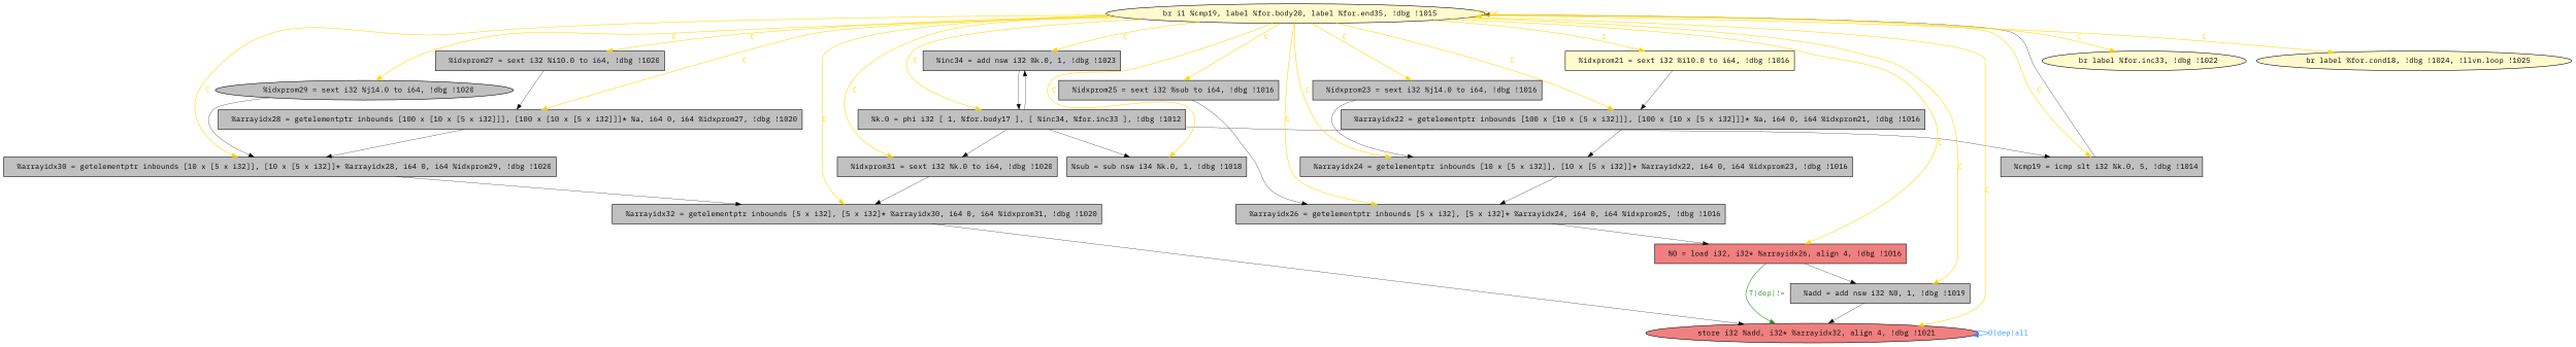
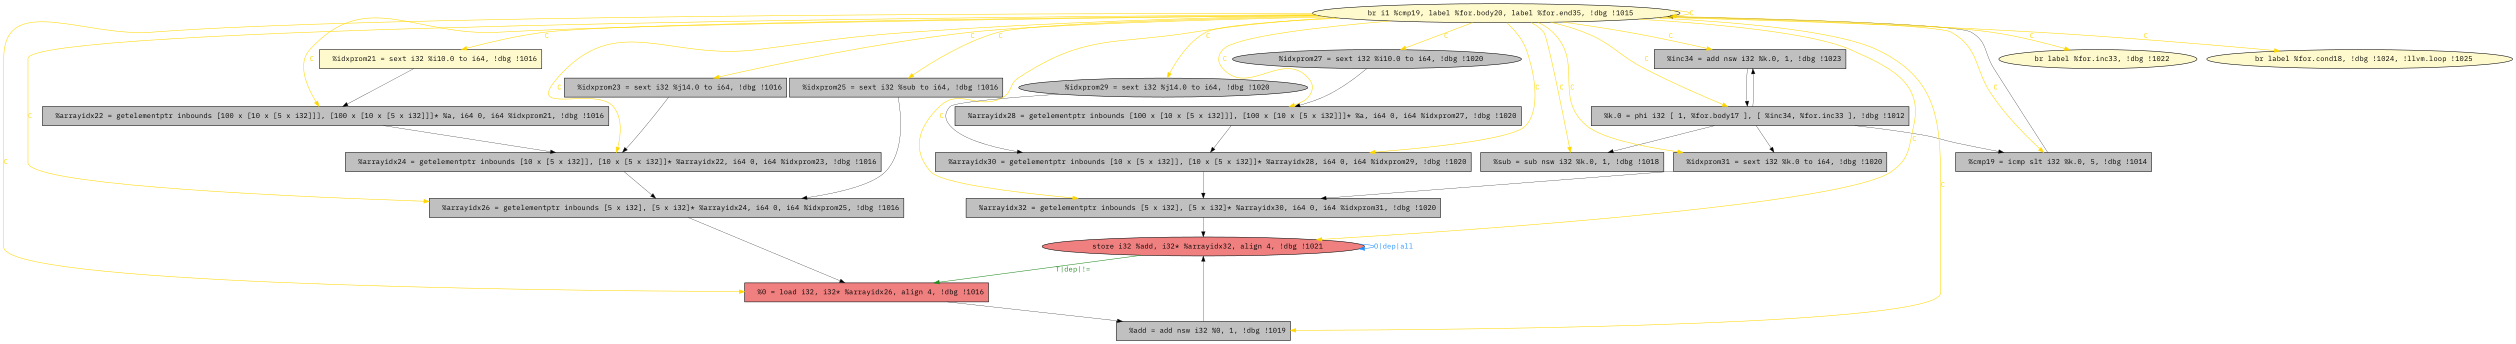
  digraph {
    fontname="IBM Plex Mono"
    node [fillcolor=grey fontname="IBM Plex Mono" shape=rectangle style=filled]
    edge [color=gold fontcolor=gold fontname="IBM Plex Mono" penwidth=1.0 style=solid]
    n1 [label="  %idxprom31 = sext i32 %k.0 to i64, !dbg !1020"]
    n2 [label="  %arrayidx32 = getelementptr inbounds [5 x i32], [5 x i32]* %arrayidx30, i64 0, i64 %idxprom31, !dbg !1020"]
    n3 [fillcolor=lightcoral label="  store i32 %add, i32* %arrayidx32, align 4, !dbg !1021" shape=ellipse]
    n4 [fillcolor=lightcoral label="  %0 = load i32, i32* %arrayidx26, align 4, !dbg !1016" shape=box]
    n5 [label="  %add = add nsw i32 %0, 1, !dbg !1019"]
    n6 [label="  %arrayidx22 = getelementptr inbounds [100 x [10 x [5 x i32]]], [100 x [10 x [5 x i32]]]* %a, i64 0, i64 %idxprom21, !dbg !1016"]
    n7 [label="  %arrayidx24 = getelementptr inbounds [10 x [5 x i32]], [10 x [5 x i32]]* %arrayidx22, i64 0, i64 %idxprom23, !dbg !1016"]
    n8 [label="  %arrayidx26 = getelementptr inbounds [5 x i32], [5 x i32]* %arrayidx24, i64 0, i64 %idxprom25, !dbg !1016"]
-   n9 [label="%sub = sub nsw i34 %k.0, 1, !dbg !1018"]
+   n9 [label="  %sub = sub nsw i32 %k.0, 1, !dbg !1018"]
    n10 [label="  %idxprom25 = sext i32 %sub to i64, !dbg !1016"]
    n11 [label="  %inc34 = add nsw i32 %k.0, 1, !dbg !1023"]
    n12 [label="  %k.0 = phi i32 [ 1, %for.body17 ], [ %inc34, %for.inc33 ], !dbg !1012"]
    n13 [label="  %cmp19 = icmp slt i32 %k.0, 5, !dbg !1014"]
    n14 [label="  %arrayidx28 = getelementptr inbounds [100 x [10 x [5 x i32]]], [100 x [10 x [5 x i32]]]* %a, i64 0, i64 %idxprom27, !dbg !1020"]
    n15 [label="  %arrayidx30 = getelementptr inbounds [10 x [5 x i32]], [10 x [5 x i32]]* %arrayidx28, i64 0, i64 %idxprom29, !dbg !1020"]
-   n16 [label="  %idxprom27 = sext i32 %i10.0 to i64, !dbg !1020"]
+   n16 [label="  %idxprom27 = sext i32 %i10.0 to i64, !dbg !1020" shape=ellipse]
    n17 [fillcolor=lemonchiffon label="  br i1 %cmp19, label %for.body20, label %for.end35, !dbg !1015" shape=ellipse]
    n18 [label="  %idxprom29 = sext i32 %j14.0 to i64, !dbg !1020" shape=ellipse]
    n19 [label="  %idxprom23 = sext i32 %j14.0 to i64, !dbg !1016"]
    n20 [fillcolor=lemonchiffon label="  %idxprom21 = sext i32 %i10.0 to i64, !dbg !1016"]
    n21 [fillcolor=lemonchiffon label="  br label %for.inc33, !dbg !1022" shape=ellipse]
    n22 [fillcolor=lemonchiffon label="  br label %for.cond18, !dbg !1024, !llvm.loop !1025" shape=ellipse]
    n1 -> n2 [color=black fontcolor=black penwidth=0.5]
    n2 -> n3 [color=black fontcolor=black penwidth=0.5]
    n3 -> n3 [color=dodgerblue fontcolor=dodgerblue label="O|dep|all"]
-   n4 -> n3 [color=forestgreen fontcolor=forestgreen label="T|dep|!="]
+   n3 -> n4 [color=forestgreen fontcolor=forestgreen label="T|dep|!="]
    n4 -> n5 [color=black fontcolor=black penwidth=0.5]
    n5 -> n3 [color=black fontcolor=black penwidth=0.5]
    n6 -> n7 [color=black fontcolor=black penwidth=0.5]
    n7 -> n8 [color=black fontcolor=black penwidth=0.5]
    n8 -> n4 [color=black fontcolor=black penwidth=0.5]
    n10 -> n8 [color=black fontcolor=black penwidth=0.5]
    n11 -> n12 [color=black fontcolor=black penwidth=0.5]
    n12 -> n1 [color=black fontcolor=black penwidth=0.5]
    n12 -> n9 [color=black fontcolor=black penwidth=0.5]
    n12 -> n11 [color=black fontcolor=black penwidth=0.5]
    n12 -> n13 [color=black fontcolor=black penwidth=0.5]
    n13 -> n17 [color=black fontcolor=black penwidth=0.5]
    n14 -> n15 [color=black fontcolor=black penwidth=0.5]
    n15 -> n2 [color=black fontcolor=black penwidth=0.5]
    n16 -> n14 [color=black fontcolor=black penwidth=0.5]
    n17 -> n1 [label=C]
    n17 -> n2 [label=C]
    n17 -> n3 [label=C]
    n17 -> n4 [label=C]
    n17 -> n5 [label=C]
    n17 -> n6 [label=C]
    n17 -> n7 [label=C]
    n17 -> n8 [label=C]
    n17 -> n9 [label=C]
    n17 -> n10 [label=C]
    n17 -> n11 [label=C]
    n17 -> n12 [label=C]
    n17 -> n13 [label=C]
    n17 -> n14 [label=C]
    n17 -> n15 [label=C]
    n17 -> n16 [label=C]
    n17 -> n17 [label=C]
    n17 -> n18 [label=C]
    n17 -> n19 [label=C]
    n17 -> n20 [label=C]
    n17 -> n21 [label=C]
    n17 -> n22 [label=C]
    n18 -> n15 [color=black fontcolor=black penwidth=0.5]
    n19 -> n7 [color=black fontcolor=black penwidth=0.5]
    n20 -> n6 [color=black fontcolor=black penwidth=0.5]
  }
